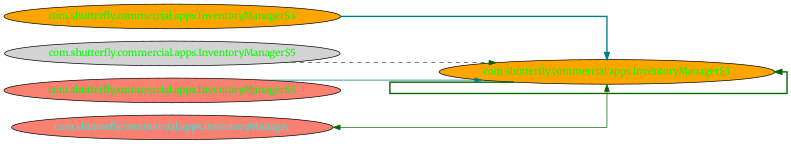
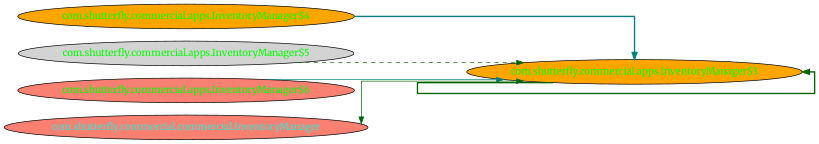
  digraph {
    concentrate=true
    rankdir=LR
    ranksep=2.0
    splines=ortho
    fontname=Merriweather
    node [fontcolor=green style=filled fillcolor=orange fontname=Merriweather]
    edge [color=darkgreen style=bold fontname=Merriweather]
    "com.shutterfly.commercial.apps.InventoryManager$3"
    "com.shutterfly.commercial.apps.InventoryManager$4"
    "com.shutterfly.commercial.apps.InventoryManager$5" [fillcolor=lightgrey]
    "com.shutterfly.commercial.apps.InventoryManager$6" [fillcolor=salmon]
-   "com.shutterfly.commercial.apps.InventoryManager" [fontcolor=turquoise fillcolor=salmon]
+   "com.shutterfly.commercial.apps.InventoryManager" [fontcolor=turquoise fillcolor=salmon label="com.shutterfly.commercial.commercial.InventoryManager"]
    "com.shutterfly.commercial.apps.InventoryManager$3" -> "com.shutterfly.commercial.apps.InventoryManager$3"
    "com.shutterfly.commercial.apps.InventoryManager$4" -> "com.shutterfly.commercial.apps.InventoryManager$3" [color=teal]
    "com.shutterfly.commercial.apps.InventoryManager$5" -> "com.shutterfly.commercial.apps.InventoryManager$3" [style=dashed]
    "com.shutterfly.commercial.apps.InventoryManager$6" -> "com.shutterfly.commercial.apps.InventoryManager$3" [color=teal style=solid]
    "com.shutterfly.commercial.apps.InventoryManager" -> "com.shutterfly.commercial.apps.InventoryManager$3" [dir=both style=solid]
  }
